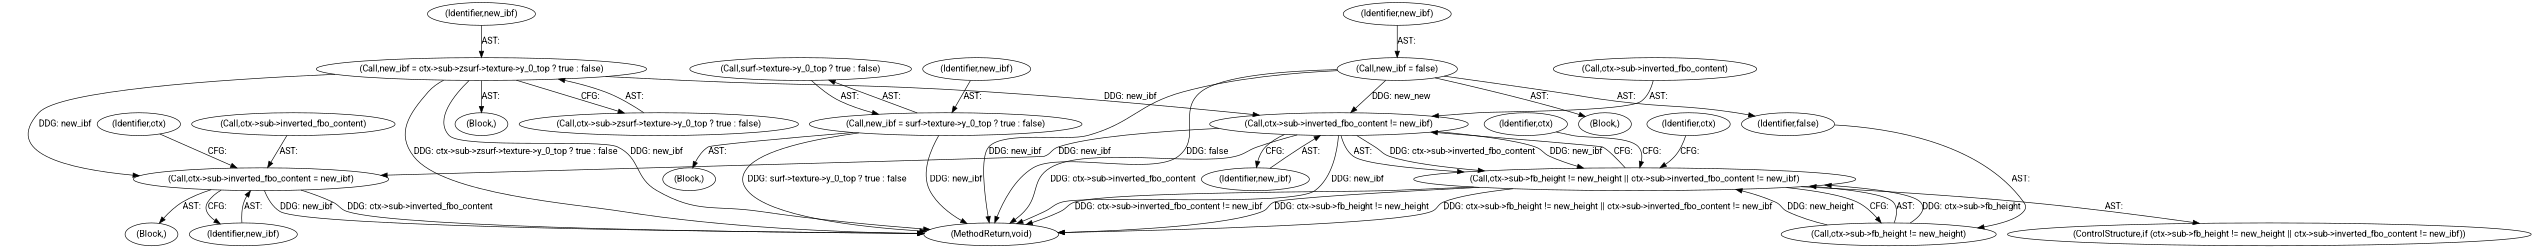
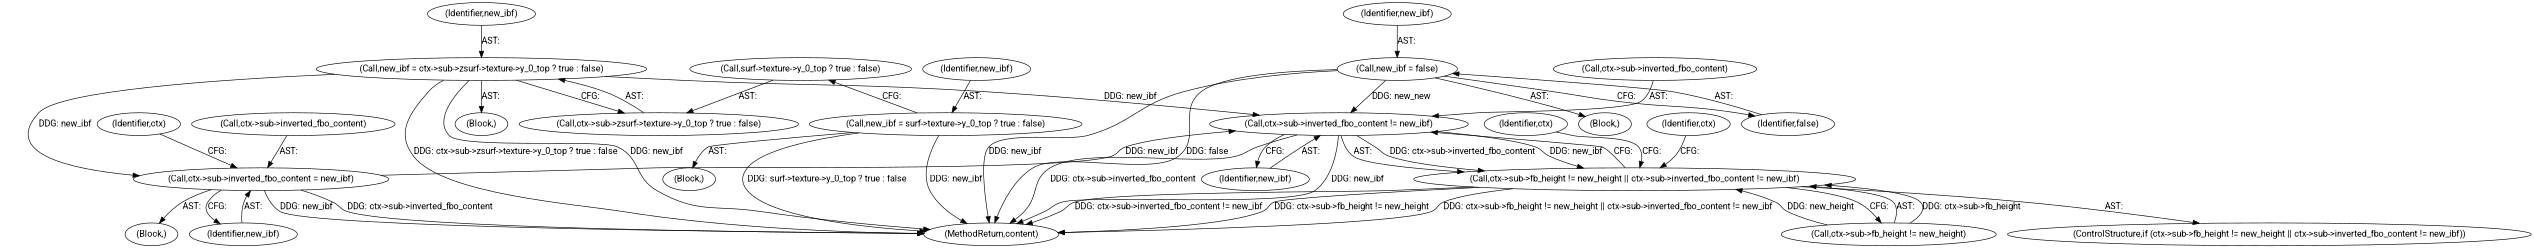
  digraph {
    fontname=Roboto
    node [fontname=Roboto]
    edge [fontname=Roboto]
    n1 [label="(Call,ctx->sub->inverted_fbo_content != new_ibf)"]
    n2 [label="(Call,ctx->sub->fb_height != new_height || ctx->sub->inverted_fbo_content != new_ibf)"]
    n3 [label="(Call,ctx->sub->inverted_fbo_content = new_ibf)"]
    n4 [label="(Identifier,new_ibf)"]
-   n5 [label="(MethodReturn,void)"]
+   n5 [label="(MethodReturn,content)"]
    n6 [label="(Call,ctx->sub->fb_height != new_height)"]
    n7 [label="(ControlStructure,if (ctx->sub->fb_height != new_height || ctx->sub->inverted_fbo_content != new_ibf))"]
    n8 [label="(Identifier,new_ibf)"]
    n9 [label="(Block,)"]
    n10 [label="(Call,new_ibf = surf->texture->y_0_top ? true : false)"]
    n11 [label="(Call,surf->texture->y_0_top ? true : false)"]
    n12 [label="(Block,)"]
    n13 [label="(Call,new_ibf = false)"]
    n14 [label="(Identifier,false)"]
    n15 [label="(Block,)"]
    n16 [label="(Call,new_ibf = ctx->sub->zsurf->texture->y_0_top ? true : false)"]
    n17 [label="(Block,)"]
    n18 [label="(Call,ctx->sub->zsurf->texture->y_0_top ? true : false)"]
    n19 [label="(Identifier,ctx)"]
    n20 [label="(Identifier,ctx)"]
    n21 [label="(Identifier,new_ibf)"]
    n22 [label="(Call,ctx->sub->inverted_fbo_content)"]
    n23 [label="(Identifier,ctx)"]
    n24 [label="(Identifier,new_ibf)"]
    n25 [label="(Call,ctx->sub->inverted_fbo_content)"]
    n26 [label="(Identifier,new_ibf)"]
    n1 -> n2 [label="AST: "]
    n1 -> n2 [label="DDG: ctx->sub->inverted_fbo_content"]
    n1 -> n2 [label="DDG: new_ibf"]
-   n1 -> n3 [label="DDG: new_ibf"]
+   n3 -> n1 [label="DDG: new_ibf"]
    n1 -> n4 [label="CFG: "]
    n1 -> n5 [label="DDG: new_ibf"]
    n1 -> n5 [label="DDG: ctx->sub->inverted_fbo_content"]
    n2 -> n1 [label="CFG: "]
    n2 -> n5 [label="DDG: ctx->sub->fb_height != new_height || ctx->sub->inverted_fbo_content != new_ibf"]
    n2 -> n5 [label="DDG: ctx->sub->inverted_fbo_content != new_ibf"]
    n2 -> n5 [label="DDG: ctx->sub->fb_height != new_height"]
    n2 -> n6 [label="CFG: "]
    n2 -> n7 [label="AST: "]
    n3 -> n5 [label="DDG: new_ibf"]
    n3 -> n5 [label="DDG: ctx->sub->inverted_fbo_content"]
    n3 -> n8 [label="CFG: "]
    n3 -> n9 [label="AST: "]
    n4 -> n1 [label="AST: "]
    n6 -> n2 [label="AST: "]
    n6 -> n2 [label="DDG: ctx->sub->fb_height"]
    n6 -> n2 [label="DDG: new_height"]
    n8 -> n3 [label="AST: "]
    n10 -> n5 [label="DDG: surf->texture->y_0_top ? true : false"]
    n10 -> n5 [label="DDG: new_ibf"]
-   n10 -> n11 [label="AST: "]
+   n10 -> n11 [label="CFG: "]
    n10 -> n12 [label="AST: "]
-   n11 -> n10 [label="AST: "]
+   n11 -> n18 [label="AST: "]
    n13 -> n1 [label="DDG: new_new"]
    n13 -> n5 [label="DDG: new_ibf"]
    n13 -> n5 [label="DDG: false"]
-   n13 -> n14 [label="AST: "]
+   n13 -> n14 [label="CFG: "]
    n13 -> n15 [label="AST: "]
-   n14 -> n6 [label="AST: "]
+   n14 -> n13 [label="AST: "]
    n16 -> n1 [label="DDG: new_ibf"]
    n16 -> n3 [label="DDG: new_ibf"]
    n16 -> n5 [label="DDG: ctx->sub->zsurf->texture->y_0_top ? true : false"]
    n16 -> n5 [label="DDG: new_ibf"]
    n16 -> n17 [label="AST: "]
    n16 -> n18 [label="CFG: "]
    n18 -> n16 [label="AST: "]
    n19 -> n3 [label="CFG: "]
    n20 -> n2 [label="CFG: "]
    n21 -> n13 [label="AST: "]
    n22 -> n1 [label="AST: "]
    n23 -> n2 [label="CFG: "]
    n24 -> n10 [label="AST: "]
    n25 -> n3 [label="AST: "]
    n26 -> n16 [label="AST: "]
  }
